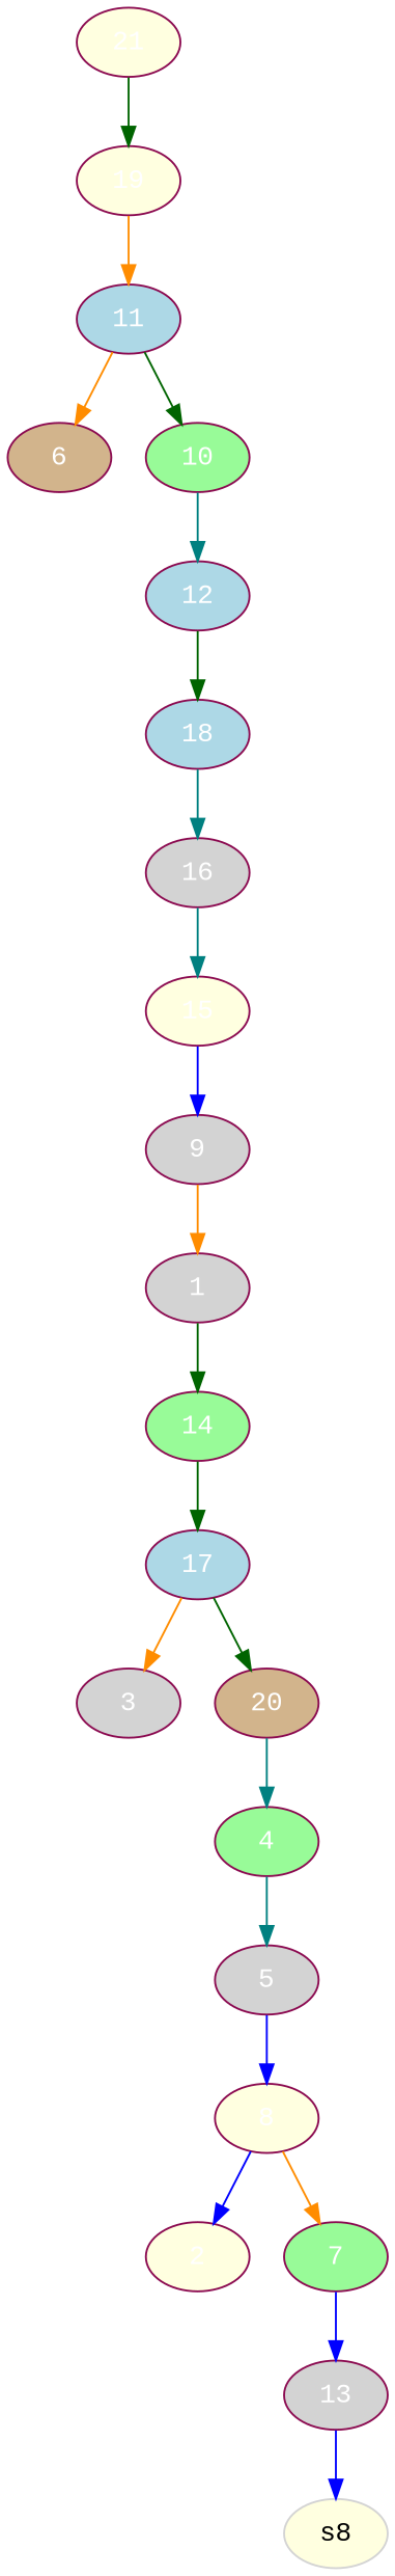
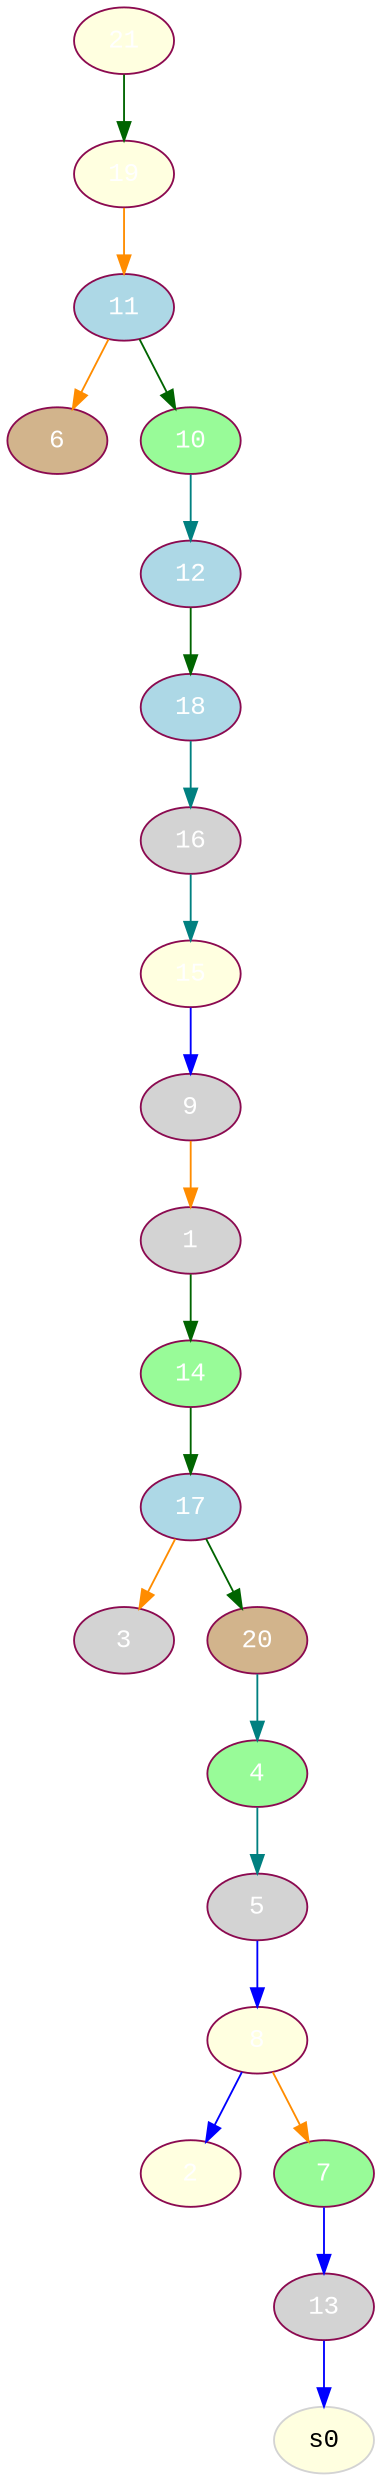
  digraph {
    fontname="Liberation Mono"
    node [color=deeppink4 fontcolor=white style=filled fillcolor=lightgrey fontname="Liberation Mono"]
    edge [color=darkgreen fontname="Liberation Mono"]
    9
    1
    14 [fillcolor=palegreen]
    8 [fillcolor=lightyellow]
    2 [fillcolor=lightyellow]
    7 [fillcolor=palegreen]
    17 [fillcolor=lightblue]
    3
    20 [fillcolor=tan]
    4 [fillcolor=palegreen]
    5
    11 [fillcolor=lightblue]
    6 [fillcolor=tan]
    10 [fillcolor=palegreen]
    13
    15 [fillcolor=lightyellow]
    12 [fillcolor=lightblue]
    19 [fillcolor=lightyellow]
    18 [fillcolor=lightblue]
-   s0 [color=lightgrey fontcolor=black fillcolor=lightyellow label=s8]
+   s0 [color=lightgrey fontcolor=black fillcolor=lightyellow]
    16
    21 [fillcolor=lightyellow]
    9 -> 1 [color=darkorange]
    1 -> 14
    14 -> 17
    8 -> 2 [color=blue]
    8 -> 7 [color=darkorange]
    7 -> 13 [color=blue]
    17 -> 3 [color=darkorange]
    17 -> 20
    20 -> 4 [color=teal]
    4 -> 5 [color=teal]
    5 -> 8 [color=blue]
    11 -> 6 [color=darkorange]
    11 -> 10
    10 -> 12 [color=teal]
    13 -> s0 [color=blue]
    15 -> 9 [color=blue]
    12 -> 18
    19 -> 11 [color=darkorange]
    18 -> 16 [color=teal]
    16 -> 15 [color=teal]
    21 -> 19
  }
